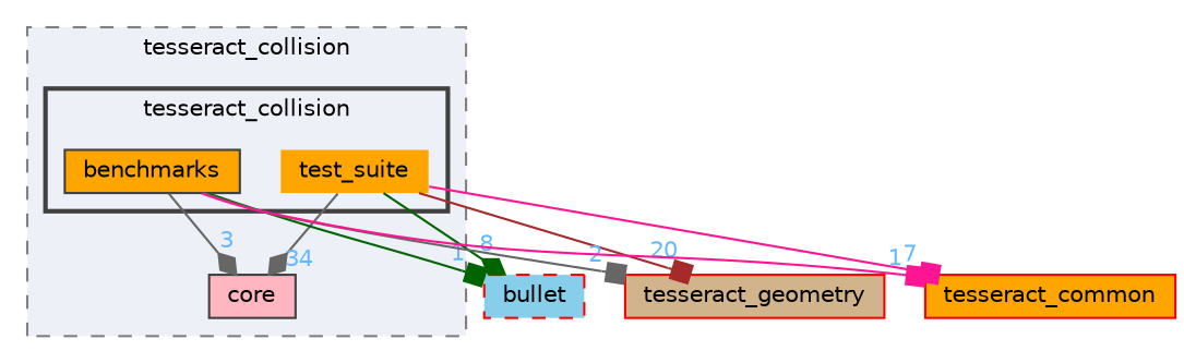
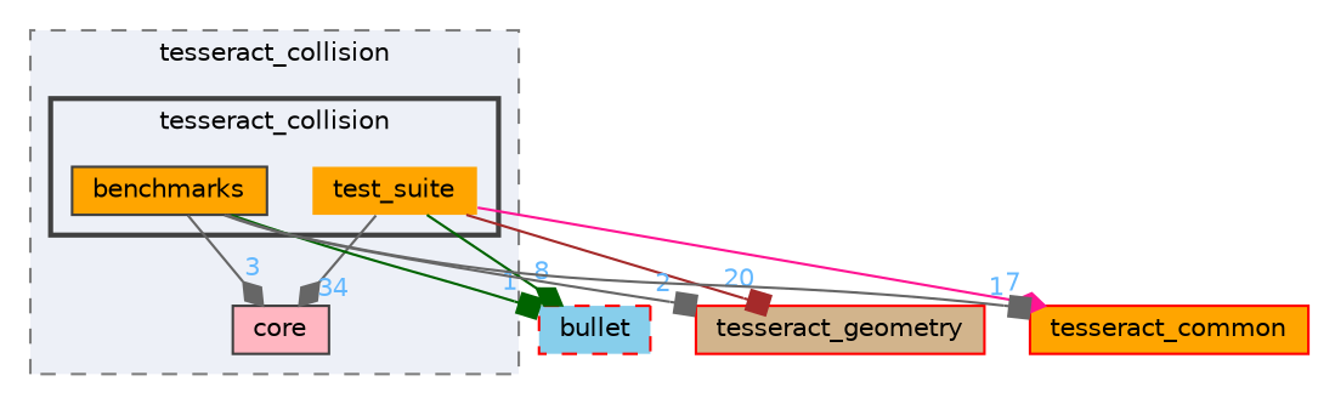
  digraph {
    compound=true
    node [fillcolor=orange fontname=Helvetica fontsize=10 shape=box style=filled color=red]
    edge [arrowhead=diamond color=gray40 fontcolor=steelblue1 fontname=Helvetica fontsize=10 headlabel=1 labeldistance=1.5 labelfontname=Helvetica labelfontsize=10]
    n1 [height=0.2 label=test_suite shape=plaintext width=0.4 color=""]
    n2 [color=grey25 height=0.2 label=benchmarks width=0.4]
    n3 [color=grey25 fillcolor=lightpink height=0.2 label=core width=0.4]
    n4 [fillcolor=skyblue height=0.2 label=bullet style="filled,dashed" width=0.4]
    n5 [fillcolor=tan height=0.2 label=tesseract_geometry width=0.4]
    n6 [height=0.2 label=tesseract_common width=0.4]
    subgraph cluster_1 {
      bgcolor="#edf0f7"
      fontname=Helvetica
      fontsize=10
      label=tesseract_collision
      pencolor=grey50
      style="filled,dashed"
      n3
      subgraph cluster_2 {
        bgcolor="#edf0f7"
        fontname=Helvetica
        fontsize=10
        label=tesseract_collision
        pencolor=grey25
        style="filled,bold"
        n1
        n2
      }
    }
    n1 -> n3 [headlabel=34]
    n1 -> n4 [color=darkgreen headlabel=8]
    n1 -> n5 [arrowhead=box color=brown headlabel=20]
-   n1 -> n6 [arrowhead=box color=deeppink headlabel=7]
+   n1 -> n6 [color=deeppink headlabel=7]
    n2 -> n3 [headlabel=3]
    n2 -> n4 [arrowhead=box color=darkgreen]
    n2 -> n5 [arrowhead=box headlabel=2]
-   n2 -> n6 [arrowhead=box color=deeppink]
+   n2 -> n6 [arrowhead=box]
  }
